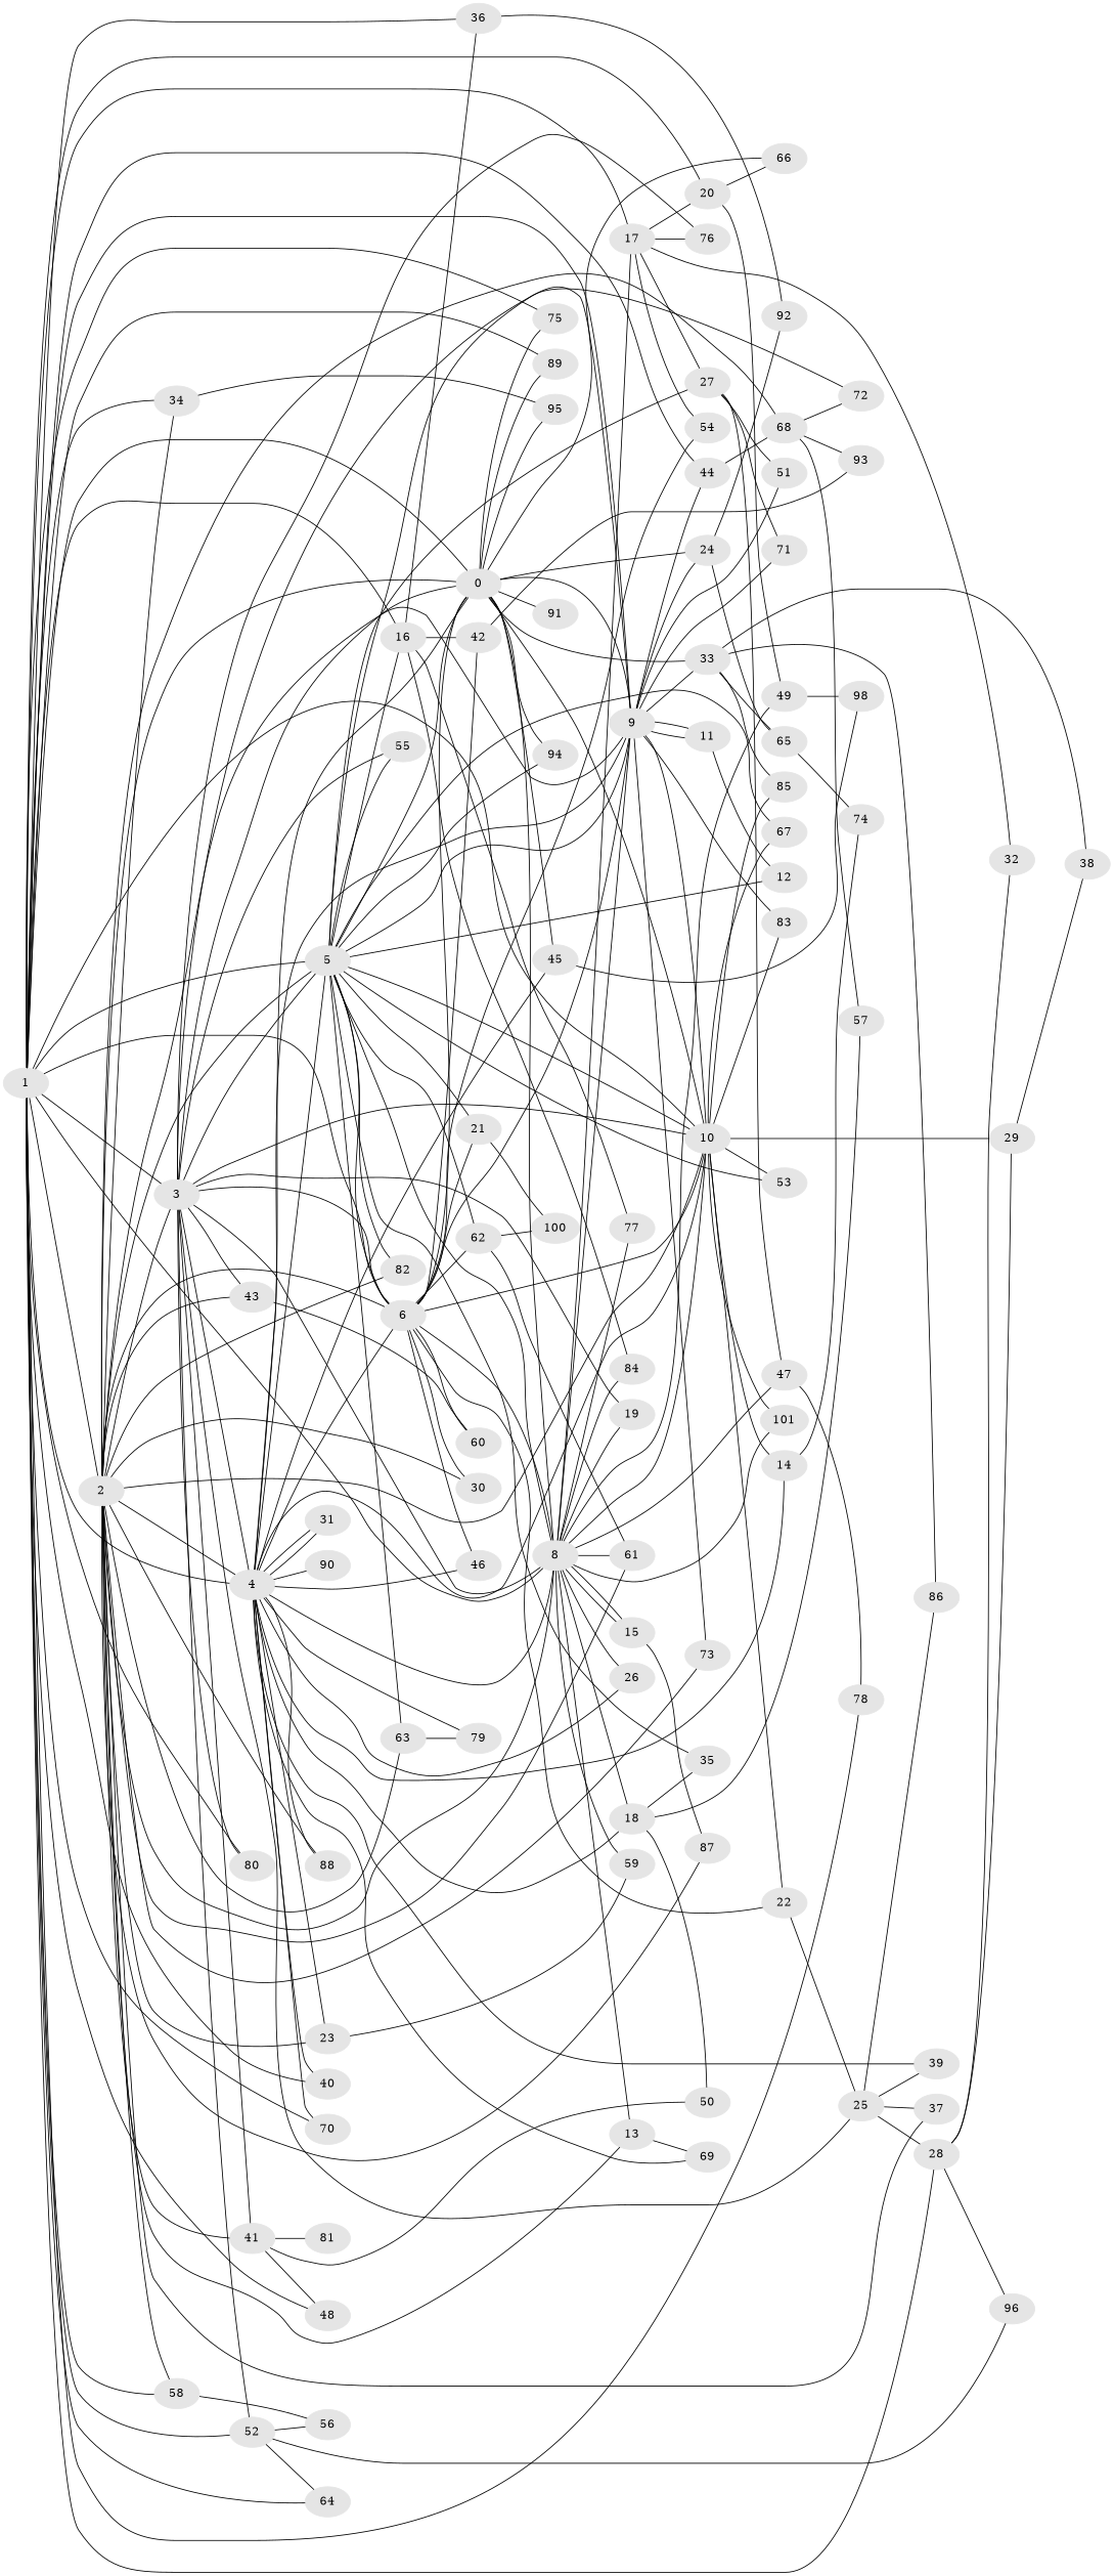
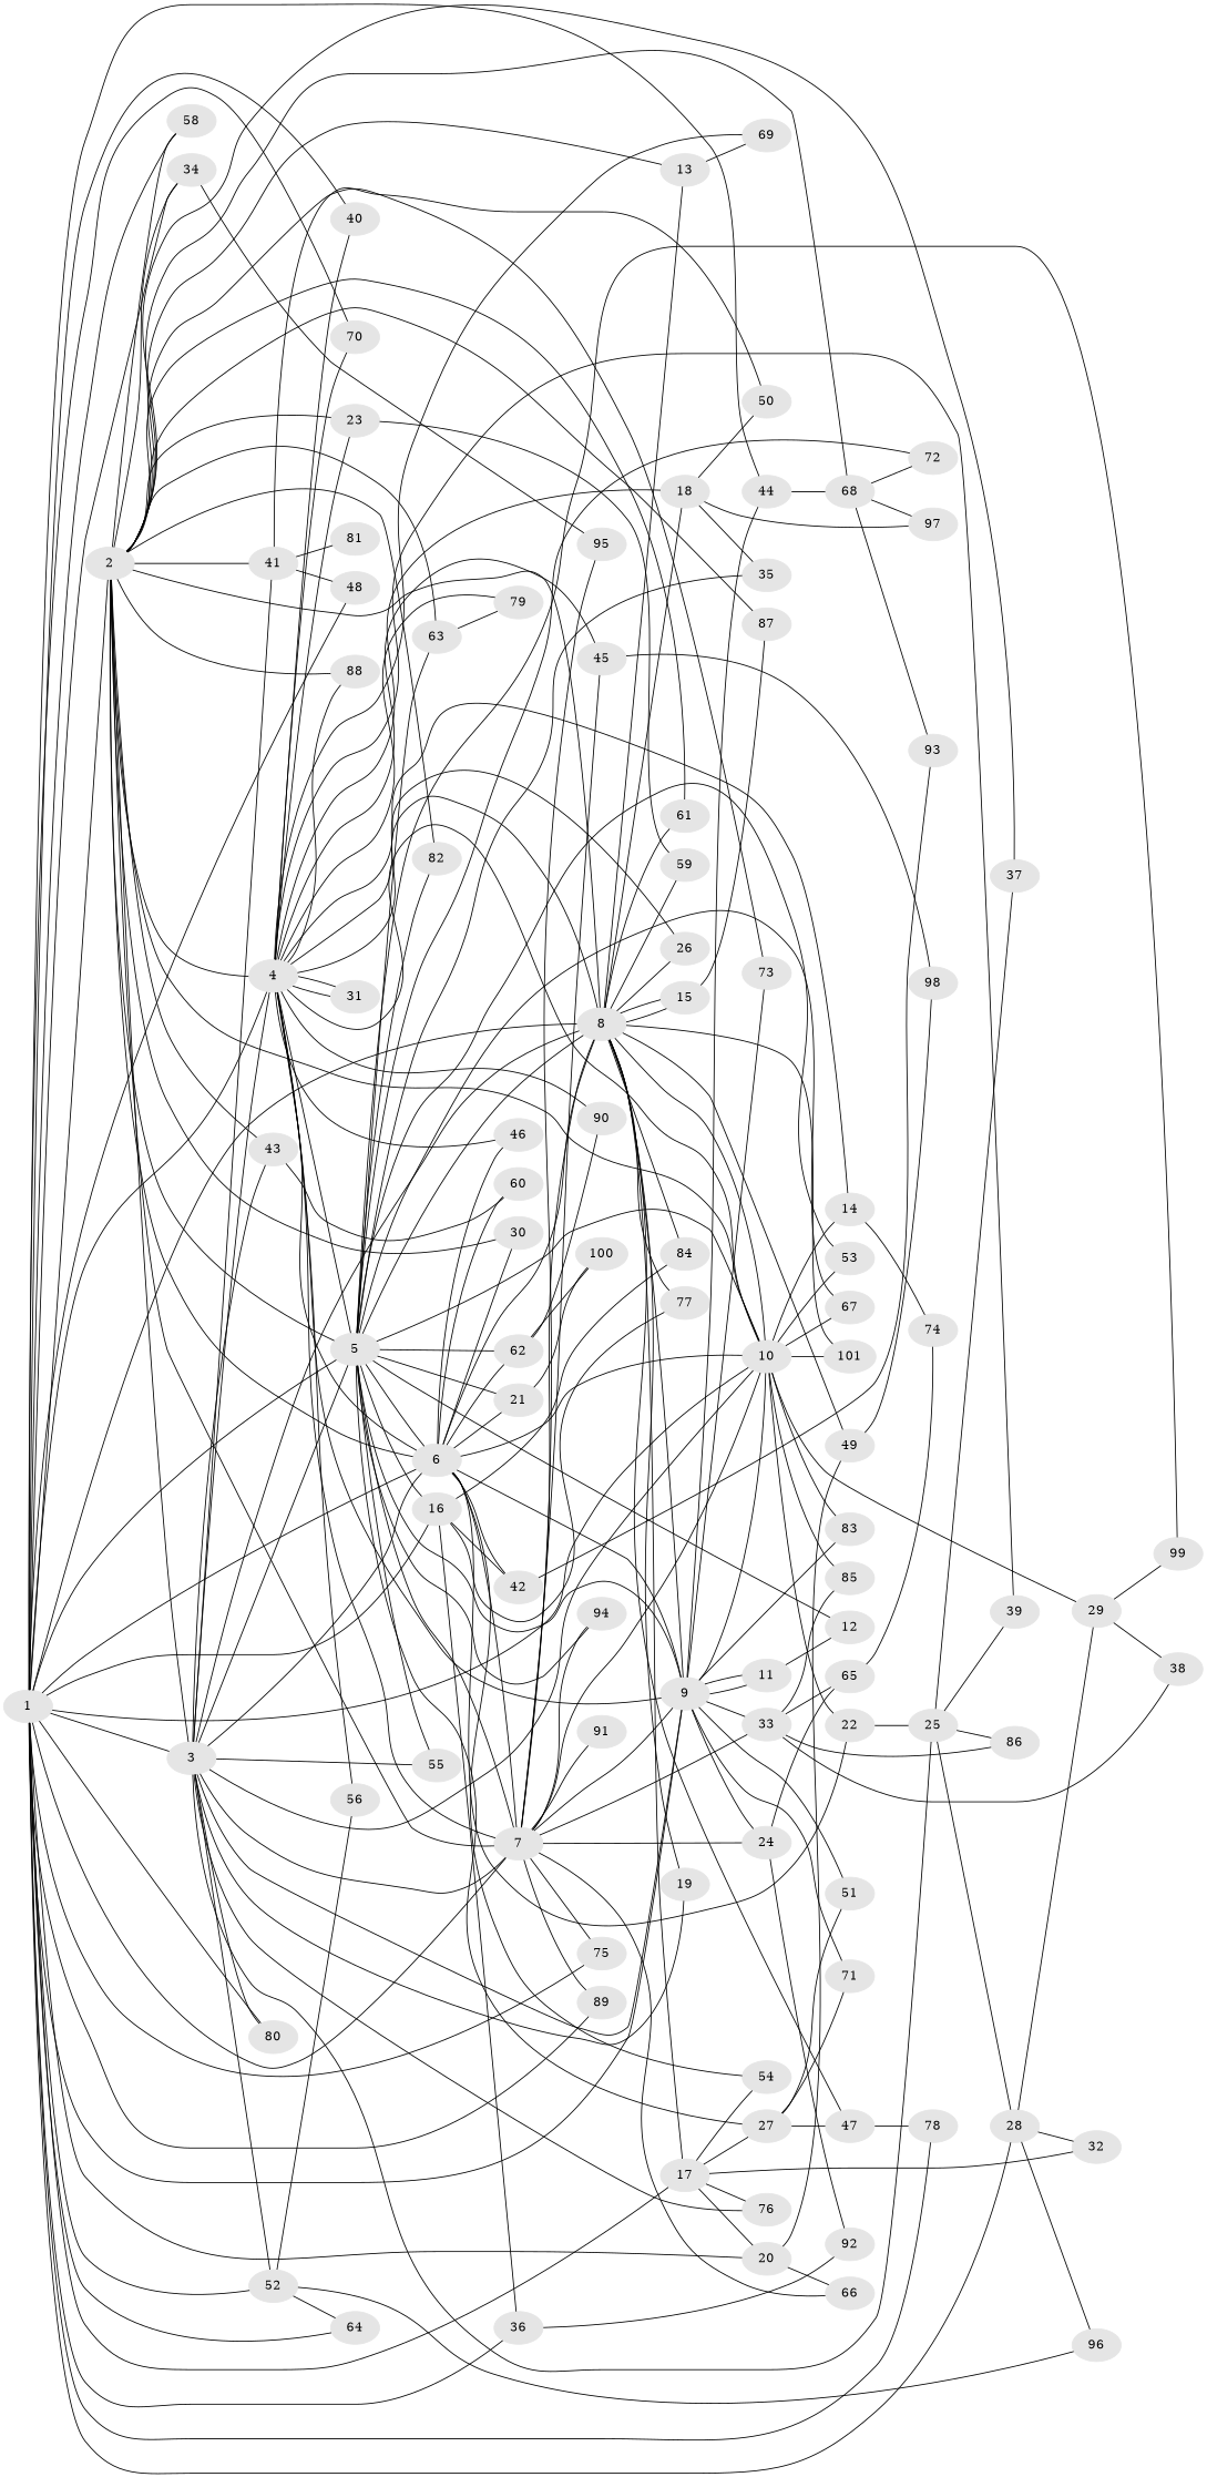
  graph {
    rankdir=LR
    node [color=gray90 style=filled]
    1
    2
    3
    4
    5
    6
-   7 [label=0]
+   7
    8
    9
    10
    16
    17
    20
    28
    34
    36
    40
    44
    48
    52
    58
    64
    70
    75
    78
    80
    89
    13
    23
    30
    37
    41
    43
    61
    63
    68
    73
    82
    87
    88
    19
    25
    55
    76
    14
    18
    26
    31
    39
    45
    46
    56
    69
    79
    90
    12
    21
    27
    35
    53
    62
    67
    72
    94
+   99
    22
    42
    54
    60
    24
    33
    66
    91
    95
    15
    47
    49
    59
    77
    84
    101
    11
    51
    71
    83
    29
    85
    32
    96
    92
    81
    50
-   97 [label=57]
+   97
    93
    86
    74
    98
    100
    65
    38
    1 -- 2
    1 -- 3
    1 -- 4
    1 -- 5
    1 -- 6
    1 -- 7
    1 -- 8
    1 -- 9
    1 -- 10
    1 -- 16
    1 -- 17
    1 -- 20
    1 -- 28
    1 -- 34
    1 -- 36
    1 -- 40
    1 -- 44
    1 -- 48
    1 -- 52
    1 -- 58
    1 -- 64
    1 -- 70
    1 -- 75
    1 -- 78
    1 -- 80
    1 -- 89
    2 -- 3
    2 -- 4
    2 -- 5
    2 -- 6
    2 -- 7
    2 -- 8
-   2 -- 9
    2 -- 10
    2 -- 34
    2 -- 58
    2 -- 13
    2 -- 23
    2 -- 30
    2 -- 37
    2 -- 41
    2 -- 43
    2 -- 61
    2 -- 63
    2 -- 68
    2 -- 73
    2 -- 82
    2 -- 87
    2 -- 88
    3 -- 4
    3 -- 5
    3 -- 6
    3 -- 7
    3 -- 8
    3 -- 9
    3 -- 10
    3 -- 52
    3 -- 80
    3 -- 41
    3 -- 43
    3 -- 19
    3 -- 25
    3 -- 55
    3 -- 76
    4 -- 5
    4 -- 6
    4 -- 7
    4 -- 8
    4 -- 9
    4 -- 10
    4 -- 40
    4 -- 70
    4 -- 23
    4 -- 88
    4 -- 14
    4 -- 18
    4 -- 26
    4 -- 31
    4 -- 31
    4 -- 39
    4 -- 45
    4 -- 46
-   58 -- 56
+   4 -- 56
    4 -- 69
    4 -- 79
    4 -- 90
    5 -- 6
    5 -- 7
    5 -- 8
    5 -- 9
    5 -- 10
    5 -- 16
    5 -- 63
    5 -- 82
    5 -- 55
    5 -- 12
    5 -- 21
    5 -- 27
    5 -- 35
    5 -- 53
    5 -- 62
    5 -- 67
    5 -- 72
    5 -- 94
+   5 -- 99
    6 -- 7
    6 -- 8
    6 -- 9
    6 -- 10
    6 -- 30
    6 -- 46
    6 -- 21
    6 -- 62
    6 -- 22
    6 -- 42
    6 -- 54
    6 -- 60
    7 -- 8
    7 -- 9
    7 -- 10
    7 -- 75
    7 -- 89
    7 -- 45
    7 -- 94
    7 -- 24
    7 -- 33
    7 -- 66
    7 -- 91
    7 -- 95
    8 -- 9
    8 -- 10
    8 -- 17
    8 -- 13
    8 -- 61
    8 -- 19
    8 -- 18
    8 -- 26
    8 -- 15
    8 -- 15
    8 -- 47
    8 -- 49
    8 -- 59
    8 -- 77
    8 -- 84
    8 -- 101
    9 -- 10
    9 -- 44
    9 -- 73
    9 -- 24
    9 -- 33
    9 -- 11
    9 -- 11
    9 -- 51
    9 -- 71
    9 -- 83
    10 -- 14
    10 -- 53
    10 -- 67
    10 -- 22
    10 -- 101
    10 -- 83
    10 -- 29
    10 -- 85
    16 -- 36
    16 -- 42
    16 -- 77
    16 -- 84
    17 -- 20
    17 -- 76
    17 -- 27
    17 -- 54
    17 -- 32
    20 -- 66
    20 -- 49
    28 -- 29
    28 -- 32
    28 -- 96
    34 -- 95
    36 -- 92
    44 -- 68
    52 -- 64
    52 -- 56
    52 -- 96
    13 -- 69
    23 -- 59
    41 -- 48
    41 -- 81
    41 -- 50
    43 -- 60
    63 -- 79
    68 -- 72
    68 -- 97
    68 -- 93
    25 -- 28
    25 -- 37
    25 -- 39
    25 -- 86
    14 -- 74
    18 -- 35
    18 -- 50
    18 -- 97
    45 -- 98
    21 -- 100
    27 -- 47
    27 -- 51
    27 -- 71
-   62 -- 61
+   62 -- 90
    62 -- 100
    22 -- 25
    42 -- 93
    24 -- 92
    24 -- 65
    33 -- 85
    33 -- 86
    33 -- 65
    33 -- 38
    15 -- 87
    47 -- 78
    49 -- 98
    11 -- 12
+   29 -- 99
    29 -- 38
    65 -- 74
  }
